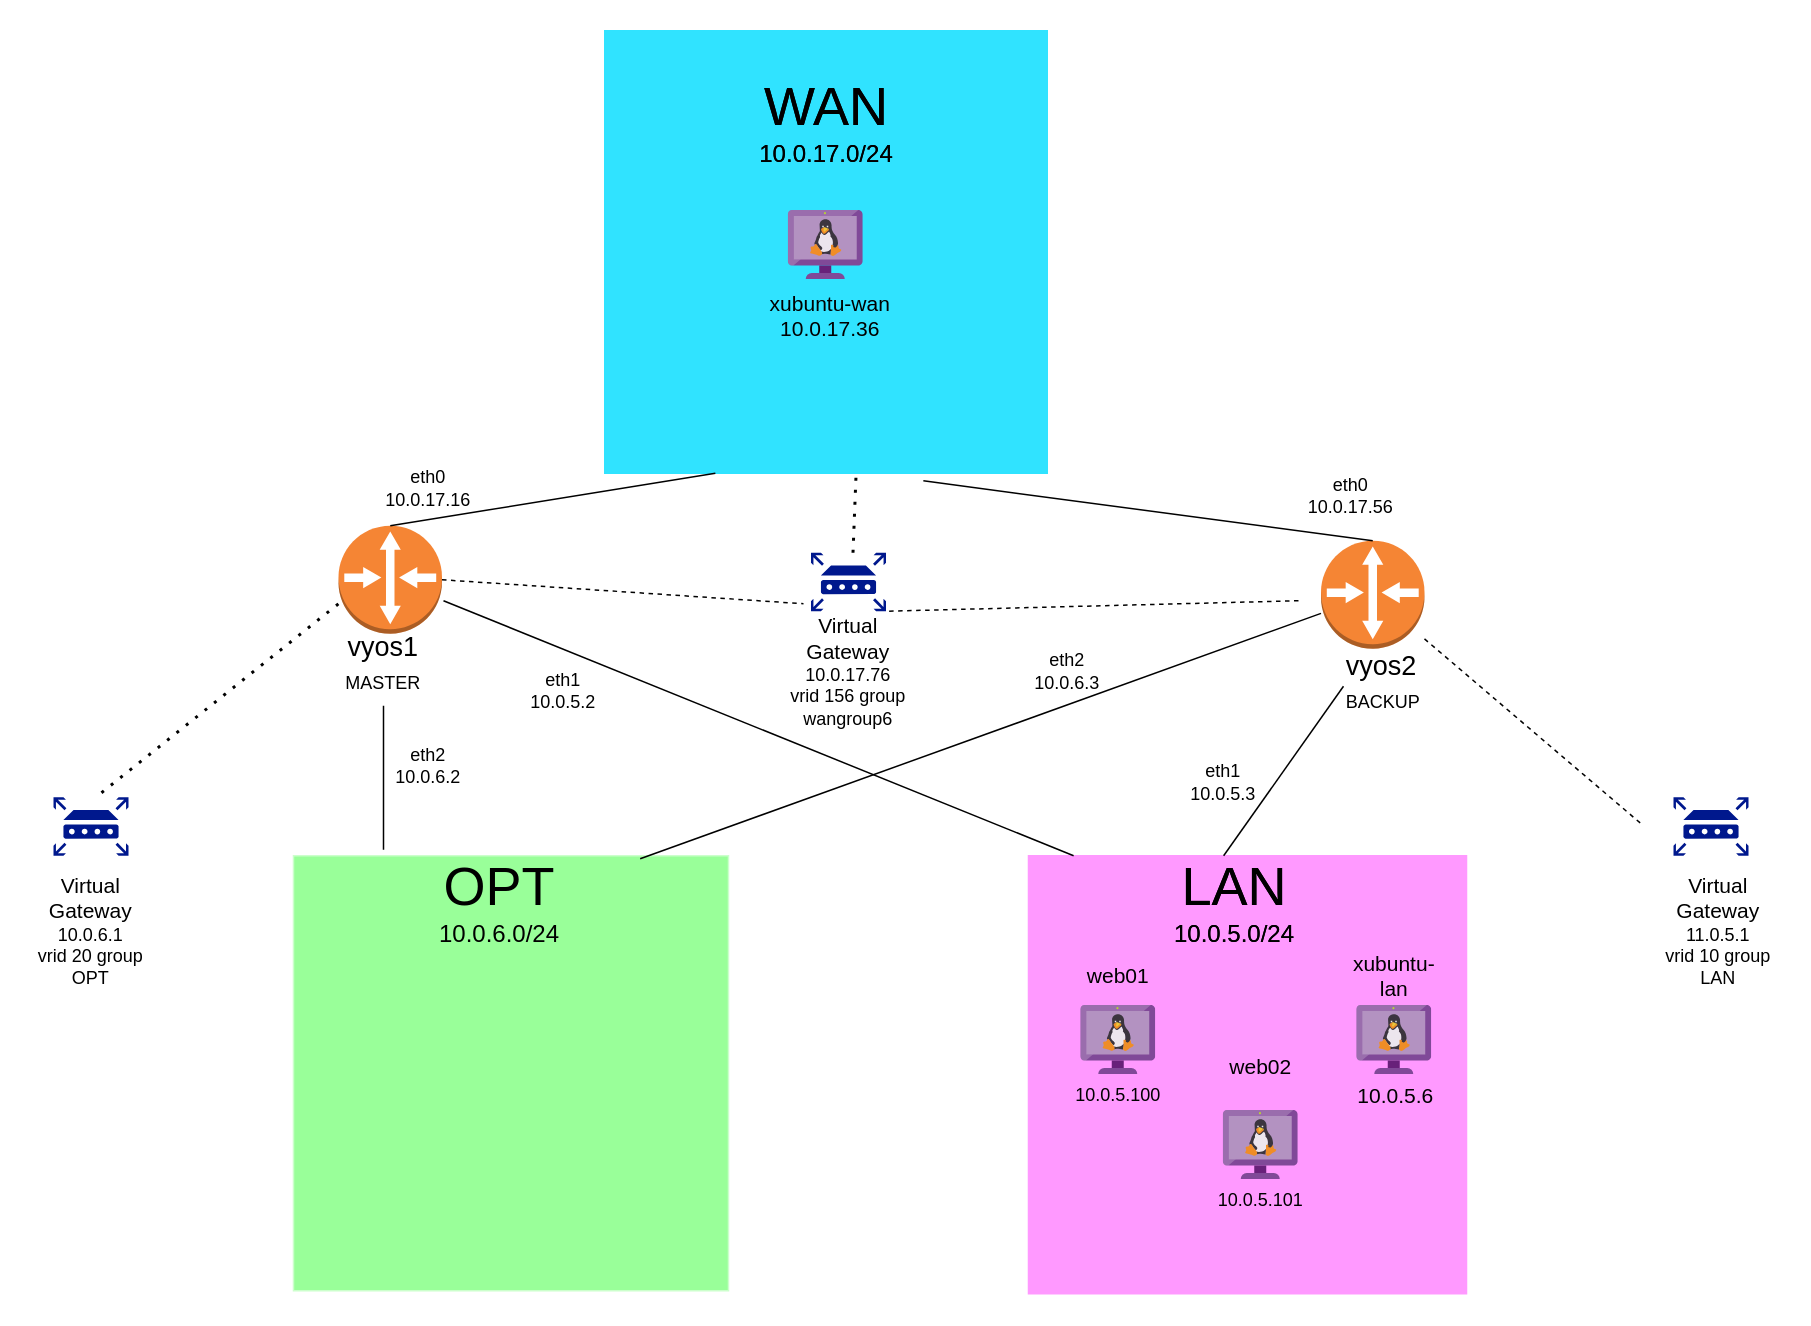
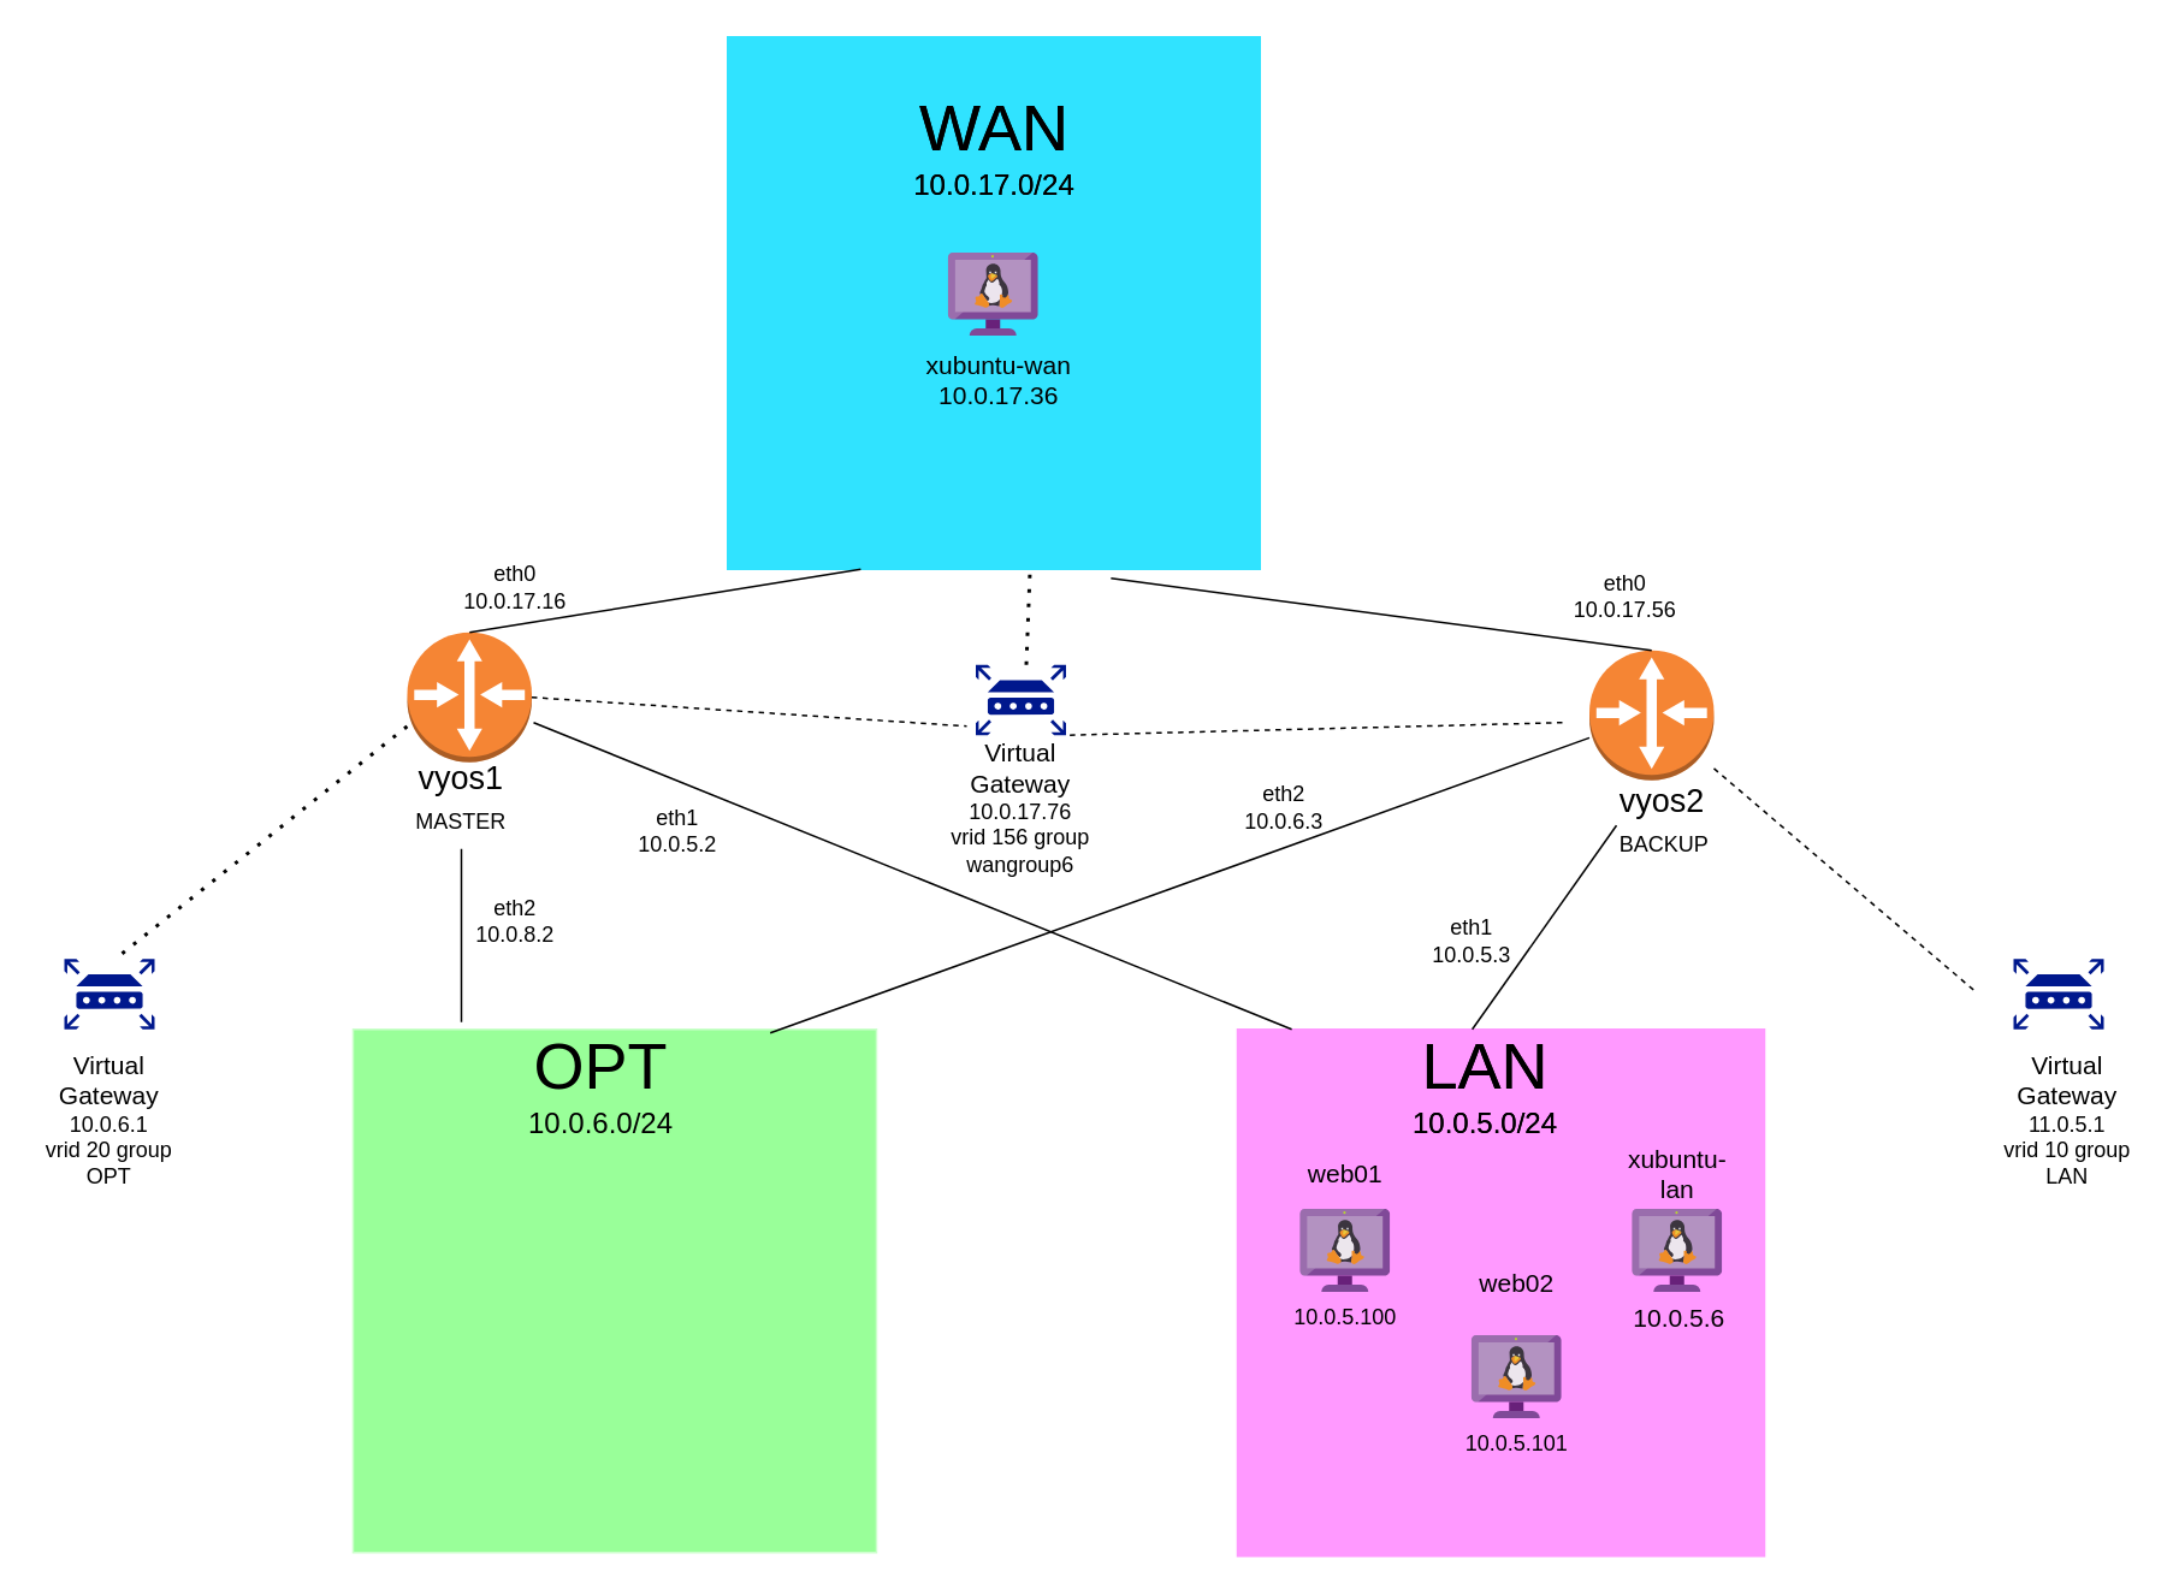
  <mxCell id="0" />
  <mxCell id="1" parent="0" />
  <mxCell id="2" value="" style="whiteSpace=wrap;html=1;aspect=fixed;strokeColor=#FF99FF;fillColor=#FF99FF;" parent="1" vertex="1"><mxGeometry x="685" y="570" width="292" height="292" as="geometry" /></mxCell>
  <mxCell id="3" value="" style="whiteSpace=wrap;html=1;aspect=fixed;fillColor=#30E3FF;strokeColor=#30E3FF;" parent="1" vertex="1"><mxGeometry x="402.5" y="20" width="295" height="295" as="geometry" /></mxCell>
  <mxCell id="4" value="" style="aspect=fixed;html=1;points=[];align=center;image;fontSize=12;image=img/lib/mscae/VM_Linux_Non_Azure.svg;" parent="1" vertex="1"><mxGeometry x="525" y="140" width="50" height="46" as="geometry" /></mxCell>
  <mxCell id="5" value="" style="aspect=fixed;html=1;points=[];align=center;image;fontSize=12;image=img/lib/mscae/VM_Linux_Non_Azure.svg;" parent="1" vertex="1"><mxGeometry x="720" y="670" width="50" height="46" as="geometry" /></mxCell>
  <mxCell id="6" value="" style="aspect=fixed;html=1;points=[];align=center;image;fontSize=12;image=img/lib/mscae/VM_Linux_Non_Azure.svg;" parent="1" vertex="1"><mxGeometry x="904" y="670" width="50" height="46" as="geometry" /></mxCell>
  <mxCell id="7" value="" style="outlineConnect=0;dashed=0;verticalLabelPosition=bottom;verticalAlign=top;align=center;html=1;shape=mxgraph.aws3.router;fillColor=#F58534;gradientColor=none;" parent="1" vertex="1"><mxGeometry x="225" y="350" width="69" height="72" as="geometry" /></mxCell>
  <mxCell id="8" value="" style="outlineConnect=0;dashed=0;verticalLabelPosition=bottom;verticalAlign=top;align=center;html=1;shape=mxgraph.aws3.router;fillColor=#F58534;gradientColor=none;" parent="1" vertex="1"><mxGeometry x="880" y="360" width="69" height="72" as="geometry" /></mxCell>
  <mxCell id="9" value="" style="whiteSpace=wrap;html=1;aspect=fixed;strokeColor=#CCFFCC;fillColor=#99FF99;" parent="1" vertex="1"><mxGeometry x="195" y="570" width="290" height="290" as="geometry" /></mxCell>
  <mxCell id="10" value="&lt;div&gt;&lt;font style=&quot;font-size: 18px&quot;&gt;vyos1&lt;/font&gt;&lt;/div&gt;&lt;div&gt;&lt;font style=&quot;font-size: 18px&quot;&gt;&lt;font style=&quot;font-size: 12px&quot;&gt;MASTER&lt;/font&gt;&lt;br&gt;&lt;/font&gt;&lt;/div&gt;" style="text;html=1;strokeColor=none;fillColor=none;align=center;verticalAlign=middle;whiteSpace=wrap;rounded=0;" parent="1" vertex="1"><mxGeometry x="235" y="432" width="40" height="20" as="geometry" /></mxCell>
  <mxCell id="11" value="&lt;div&gt;&lt;font style=&quot;font-size: 36px&quot;&gt;WAN&lt;/font&gt;&lt;/div&gt;&lt;div&gt;&lt;font size=&quot;3&quot;&gt;10.0.17.0/24&lt;br&gt;&lt;/font&gt;&lt;/div&gt;" style="text;html=1;strokeColor=none;fillColor=none;align=center;verticalAlign=middle;whiteSpace=wrap;rounded=0;" parent="1" vertex="1"><mxGeometry x="452.5" y="50" width="195" height="60" as="geometry" /></mxCell>
  <mxCell id="12" value="&lt;div&gt;&lt;font style=&quot;font-size: 14px&quot;&gt;xubuntu-wan&lt;br&gt;&lt;/font&gt;&lt;/div&gt;&lt;div&gt;&lt;font style=&quot;font-size: 14px&quot;&gt;10.0.17.36&lt;/font&gt;&lt;/div&gt;" style="text;html=1;strokeColor=none;fillColor=none;align=center;verticalAlign=middle;whiteSpace=wrap;rounded=0;" parent="1" vertex="1"><mxGeometry x="457.5" y="200" width="190" height="20" as="geometry" /></mxCell>
  <mxCell id="13" value="&lt;div&gt;&lt;font style=&quot;font-size: 18px&quot;&gt;vyos2&lt;/font&gt;&lt;/div&gt;&lt;div&gt;&lt;font style=&quot;font-size: 18px&quot;&gt;&lt;font style=&quot;font-size: 12px&quot;&gt;BACKUP&lt;/font&gt;&lt;br&gt;&lt;/font&gt;&lt;/div&gt;" style="text;whiteSpace=wrap;html=1;" parent="1" vertex="1"><mxGeometry x="895" y="427" width="70" height="30" as="geometry" /></mxCell>
  <mxCell id="14" value="&lt;div&gt;&lt;font style=&quot;font-size: 36px&quot;&gt;WAN&lt;/font&gt;&lt;/div&gt;&lt;div&gt;&lt;font size=&quot;3&quot;&gt;10.0.17.0/24&lt;br&gt;&lt;/font&gt;&lt;/div&gt;" style="text;html=1;strokeColor=none;fillColor=none;align=center;verticalAlign=middle;whiteSpace=wrap;rounded=0;" parent="1" vertex="1"><mxGeometry x="452.5" y="50" width="195" height="60" as="geometry" /></mxCell>
  <mxCell id="15" value="&lt;div&gt;&lt;font style=&quot;font-size: 36px&quot;&gt;LAN&lt;/font&gt;&lt;/div&gt;&lt;div&gt;&lt;font size=&quot;3&quot;&gt;10.0.5.0/24&lt;br&gt;&lt;/font&gt;&lt;/div&gt;" style="text;html=1;strokeColor=none;fillColor=none;align=center;verticalAlign=middle;whiteSpace=wrap;rounded=0;" parent="1" vertex="1"><mxGeometry x="725" y="570" width="195" height="60" as="geometry" /></mxCell>
  <mxCell id="16" value="&lt;div&gt;&lt;font style=&quot;font-size: 36px&quot;&gt;LAN&lt;/font&gt;&lt;/div&gt;&lt;div&gt;&lt;font size=&quot;3&quot;&gt;10.0.5.0/24&lt;br&gt;&lt;/font&gt;&lt;/div&gt;" style="text;html=1;strokeColor=none;fillColor=none;align=center;verticalAlign=middle;whiteSpace=wrap;rounded=0;" parent="1" vertex="1"><mxGeometry x="725" y="570" width="195" height="60" as="geometry" /></mxCell>
  <mxCell id="17" value="&lt;div&gt;&lt;font style=&quot;font-size: 36px&quot;&gt;OPT&lt;/font&gt;&lt;/div&gt;&lt;div&gt;&lt;font size=&quot;3&quot;&gt;10.0.6.0/24&lt;br&gt;&lt;/font&gt;&lt;/div&gt;" style="text;html=1;strokeColor=none;fillColor=none;align=center;verticalAlign=middle;whiteSpace=wrap;rounded=0;" parent="1" vertex="1"><mxGeometry x="235" y="570" width="195" height="60" as="geometry" /></mxCell>
  <mxCell id="18" value="" style="endArrow=none;html=1;" parent="1" edge="1"><mxGeometry width="50" height="50" relative="1" as="geometry"><mxPoint x="255" y="566" as="sourcePoint" /><mxPoint x="255" y="470" as="targetPoint" /><Array as="points"><mxPoint x="255" y="500" /></Array></mxGeometry></mxCell>
  <mxCell id="19" value="" style="endArrow=none;html=1;exitX=0;exitY=1;exitDx=0;exitDy=0;entryX=0.462;entryY=0;entryDx=0;entryDy=0;entryPerimeter=0;" parent="1" source="13" target="16" edge="1"><mxGeometry width="50" height="50" relative="1" as="geometry"><mxPoint x="865" y="460" as="sourcePoint" /><mxPoint x="825" y="560" as="targetPoint" /></mxGeometry></mxCell>
  <mxCell id="20" value="" style="endArrow=none;html=1;entryX=0.103;entryY=0;entryDx=0;entryDy=0;entryPerimeter=0;" parent="1" target="2" edge="1"><mxGeometry width="50" height="50" relative="1" as="geometry"><mxPoint x="295" y="400" as="sourcePoint" /><mxPoint x="615" y="450" as="targetPoint" /><Array as="points" /></mxGeometry></mxCell>
  <mxCell id="21" value="" style="endArrow=none;html=1;exitX=0.797;exitY=0.007;exitDx=0;exitDy=0;exitPerimeter=0;" parent="1" source="9" target="8" edge="1"><mxGeometry width="50" height="50" relative="1" as="geometry"><mxPoint x="565" y="500" as="sourcePoint" /><mxPoint x="655" y="470" as="targetPoint" /></mxGeometry></mxCell>
  <mxCell id="22" value="" style="endArrow=none;html=1;entryX=0.25;entryY=1;entryDx=0;entryDy=0;exitX=0.5;exitY=0;exitDx=0;exitDy=0;exitPerimeter=0;" parent="1" source="7" target="3" edge="1"><mxGeometry width="50" height="50" relative="1" as="geometry"><mxPoint x="565" y="500" as="sourcePoint" /><mxPoint x="615" y="450" as="targetPoint" /></mxGeometry></mxCell>
  <mxCell id="23" value="" style="endArrow=none;html=1;entryX=0.72;entryY=1.017;entryDx=0;entryDy=0;entryPerimeter=0;exitX=0.5;exitY=0;exitDx=0;exitDy=0;exitPerimeter=0;" parent="1" source="8" target="3" edge="1"><mxGeometry width="50" height="50" relative="1" as="geometry"><mxPoint x="565" y="500" as="sourcePoint" /><mxPoint x="615" y="450" as="targetPoint" /></mxGeometry></mxCell>
  <mxCell id="24" value="&lt;font style=&quot;font-size: 14px&quot;&gt;web01&lt;/font&gt;" style="text;html=1;strokeColor=none;fillColor=none;align=center;verticalAlign=middle;whiteSpace=wrap;rounded=0;" parent="1" vertex="1"><mxGeometry x="725" y="640" width="40" height="20" as="geometry" /></mxCell>
  <mxCell id="25" value="&lt;font style=&quot;font-size: 14px&quot;&gt;xubuntu-lan&lt;/font&gt;" style="text;html=1;strokeColor=none;fillColor=none;align=center;verticalAlign=middle;whiteSpace=wrap;rounded=0;" parent="1" vertex="1"><mxGeometry x="909" y="640" width="40" height="20" as="geometry" /></mxCell>
  <mxCell id="26" value="10.0.5.100" style="text;html=1;strokeColor=none;fillColor=none;align=center;verticalAlign=middle;whiteSpace=wrap;rounded=0;" parent="1" vertex="1"><mxGeometry x="725" y="720" width="40" height="20" as="geometry" /></mxCell>
  <mxCell id="27" value="&lt;font style=&quot;font-size: 14px&quot;&gt;10.0.5.6&lt;/font&gt;" style="text;html=1;strokeColor=none;fillColor=none;align=center;verticalAlign=middle;whiteSpace=wrap;rounded=0;" parent="1" vertex="1"><mxGeometry x="910" y="720" width="40" height="20" as="geometry" /></mxCell>
  <mxCell id="28" value="&lt;div&gt;eth1&lt;/div&gt;&lt;div&gt;10.0.5.2&lt;br&gt;&lt;/div&gt;" style="text;html=1;strokeColor=none;fillColor=none;align=center;verticalAlign=middle;whiteSpace=wrap;rounded=0;" parent="1" vertex="1"><mxGeometry x="355" y="450" width="40" height="20" as="geometry" /></mxCell>
  <mxCell id="29" value="&lt;div&gt;eth0&lt;/div&gt;&lt;div&gt;10.0.17.16&lt;br&gt;&lt;/div&gt;" style="text;html=1;strokeColor=none;fillColor=none;align=center;verticalAlign=middle;whiteSpace=wrap;rounded=0;" parent="1" vertex="1"><mxGeometry x="265" y="315" width="40" height="20" as="geometry" /></mxCell>
  <mxCell id="30" value="&lt;div&gt;eth1&lt;/div&gt;&lt;div&gt;10.0.5.3&lt;br&gt;&lt;/div&gt;" style="text;html=1;strokeColor=none;fillColor=none;align=center;verticalAlign=middle;whiteSpace=wrap;rounded=0;" parent="1" vertex="1"><mxGeometry x="795" y="511" width="40" height="20" as="geometry" /></mxCell>
  <mxCell id="31" value="&lt;div&gt;eth0&lt;/div&gt;&lt;div&gt;10.0.17.56&lt;br&gt;&lt;/div&gt;" style="text;html=1;strokeColor=none;fillColor=none;align=center;verticalAlign=middle;whiteSpace=wrap;rounded=0;" parent="1" vertex="1"><mxGeometry x="880" y="320" width="40" height="20" as="geometry" /></mxCell>
  <mxCell id="32" value="" style="aspect=fixed;pointerEvents=1;shadow=0;dashed=0;html=1;strokeColor=none;labelPosition=center;verticalLabelPosition=bottom;verticalAlign=top;align=center;fillColor=#00188D;shape=mxgraph.mscae.enterprise.router" parent="1" vertex="1"><mxGeometry x="540" y="368" width="50" height="39" as="geometry" /></mxCell>
  <mxCell id="33" value="" style="endArrow=none;dashed=1;html=1;entryX=1;entryY=1;entryDx=0;entryDy=0;entryPerimeter=0;" parent="1" target="32" edge="1"><mxGeometry width="50" height="50" relative="1" as="geometry"><mxPoint x="865" y="400" as="sourcePoint" /><mxPoint x="775" y="430" as="targetPoint" /></mxGeometry></mxCell>
  <mxCell id="34" value="" style="endArrow=none;dashed=1;html=1;exitX=1;exitY=0.5;exitDx=0;exitDy=0;exitPerimeter=0;" parent="1" source="7" edge="1"><mxGeometry width="50" height="50" relative="1" as="geometry"><mxPoint x="485" y="452" as="sourcePoint" /><mxPoint x="535" y="402" as="targetPoint" /></mxGeometry></mxCell>
  <mxCell id="35" value="&lt;div&gt;eth2&lt;/div&gt;&lt;div&gt;10.0.6.3&lt;br&gt;&lt;/div&gt;" style="text;html=1;strokeColor=none;fillColor=none;align=center;verticalAlign=middle;whiteSpace=wrap;rounded=0;" parent="1" vertex="1"><mxGeometry x="691" y="437" width="40" height="20" as="geometry" /></mxCell>
- <mxCell id="36" value="&lt;div&gt;eth2&lt;/div&gt;&lt;div&gt;10.0.6.2&lt;br&gt;&lt;/div&gt;" style="text;html=1;strokeColor=none;fillColor=none;align=center;verticalAlign=middle;whiteSpace=wrap;rounded=0;" parent="1" vertex="1"><mxGeometry x="265" y="500" width="40" height="20" as="geometry" /></mxCell>
+ <mxCell id="36" value="&lt;div&gt;eth2&lt;/div&gt;&lt;div&gt;10.0.8.2&lt;br&gt;&lt;/div&gt;" style="text;html=1;strokeColor=none;fillColor=none;align=center;verticalAlign=middle;whiteSpace=wrap;rounded=0;" parent="1" vertex="1"><mxGeometry x="265" y="500" width="40" height="20" as="geometry" /></mxCell>
  <mxCell id="37" value="" style="aspect=fixed;pointerEvents=1;shadow=0;dashed=0;html=1;strokeColor=none;labelPosition=center;verticalLabelPosition=bottom;verticalAlign=top;align=center;fillColor=#00188D;shape=mxgraph.mscae.enterprise.router" parent="1" vertex="1"><mxGeometry x="35" y="531" width="50" height="39" as="geometry" /></mxCell>
  <mxCell id="38" value="" style="aspect=fixed;pointerEvents=1;shadow=0;dashed=0;html=1;strokeColor=none;labelPosition=center;verticalLabelPosition=bottom;verticalAlign=top;align=center;fillColor=#00188D;shape=mxgraph.mscae.enterprise.router" parent="1" vertex="1"><mxGeometry x="1115" y="531" width="50" height="39" as="geometry" /></mxCell>
  <mxCell id="39" value="" style="endArrow=none;dashed=1;html=1;" parent="1" source="8" edge="1"><mxGeometry width="50" height="50" relative="1" as="geometry"><mxPoint x="975" y="467" as="sourcePoint" /><mxPoint x="1095" y="550" as="targetPoint" /></mxGeometry></mxCell>
  <mxCell id="40" value="" style="endArrow=none;dashed=1;html=1;dashPattern=1 3;strokeWidth=2;exitX=0.64;exitY=-0.077;exitDx=0;exitDy=0;exitPerimeter=0;" parent="1" source="37" edge="1"><mxGeometry width="50" height="50" relative="1" as="geometry"><mxPoint x="175" y="452" as="sourcePoint" /><mxPoint x="225" y="402" as="targetPoint" /></mxGeometry></mxCell>
  <mxCell id="41" value="&lt;div&gt;&lt;font style=&quot;font-size: 14px&quot;&gt;Virtual Gateway&lt;/font&gt;&lt;/div&gt;&lt;div&gt;11.0.5.1&lt;/div&gt;&lt;div&gt;vrid 10 group LAN&lt;br&gt;&lt;/div&gt;" style="text;html=1;strokeColor=none;fillColor=none;align=center;verticalAlign=middle;whiteSpace=wrap;rounded=0;" parent="1" vertex="1"><mxGeometry x="1105" y="610" width="80" height="20" as="geometry" /></mxCell>
  <mxCell id="42" value="&lt;div&gt;&lt;font style=&quot;font-size: 14px&quot;&gt;Virtual Gateway&lt;/font&gt;&lt;/div&gt;&lt;div&gt;10.0.6.1&lt;/div&gt;&lt;div&gt;vrid 20 group OPT&lt;br&gt;&lt;/div&gt;" style="text;html=1;strokeColor=none;fillColor=none;align=center;verticalAlign=middle;whiteSpace=wrap;rounded=0;" parent="1" vertex="1"><mxGeometry x="20" y="610" width="80" height="20" as="geometry" /></mxCell>
  <mxCell id="43" value="&lt;div&gt;&lt;font style=&quot;font-size: 14px&quot;&gt;Virtual Gateway&lt;/font&gt;&lt;/div&gt;&lt;div&gt;10.0.17.76&lt;/div&gt;&lt;div&gt;vrid 156 group wangroup6 &lt;br&gt;&lt;/div&gt;" style="text;html=1;strokeColor=none;fillColor=none;align=center;verticalAlign=middle;whiteSpace=wrap;rounded=0;" parent="1" vertex="1"><mxGeometry x="525" y="437" width="80" height="20" as="geometry" /></mxCell>
  <mxCell id="44" value="" style="endArrow=none;dashed=1;html=1;dashPattern=1 3;strokeWidth=2;exitX=0.56;exitY=0;exitDx=0;exitDy=0;exitPerimeter=0;" parent="1" source="32" edge="1"><mxGeometry width="50" height="50" relative="1" as="geometry"><mxPoint x="527.5" y="355" as="sourcePoint" /><mxPoint x="570" y="317" as="targetPoint" /></mxGeometry></mxCell>
  <mxCell id="45" value="" style="aspect=fixed;html=1;points=[];align=center;image;fontSize=12;image=img/lib/mscae/VM_Linux_Non_Azure.svg;" vertex="1" parent="1"><mxGeometry x="815" y="740" width="50" height="46" as="geometry" /></mxCell>
  <mxCell id="46" value="&lt;font style=&quot;font-size: 14px&quot;&gt;web02&lt;/font&gt;" style="text;html=1;strokeColor=none;fillColor=none;align=center;verticalAlign=middle;whiteSpace=wrap;rounded=0;" vertex="1" parent="1"><mxGeometry x="820" y="701" width="40" height="20" as="geometry" /></mxCell>
  <mxCell id="47" value="10.0.5.101" style="text;html=1;strokeColor=none;fillColor=none;align=center;verticalAlign=middle;whiteSpace=wrap;rounded=0;" vertex="1" parent="1"><mxGeometry x="820" y="790" width="40" height="20" as="geometry" /></mxCell>
